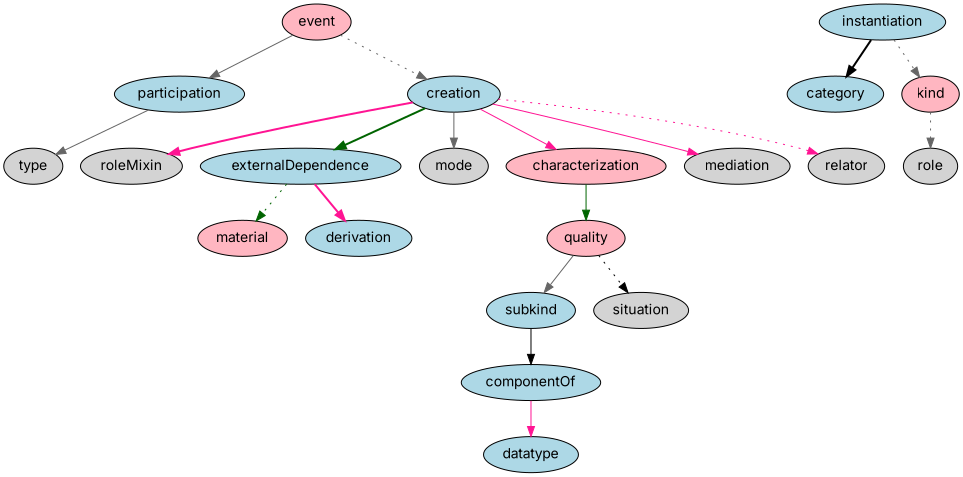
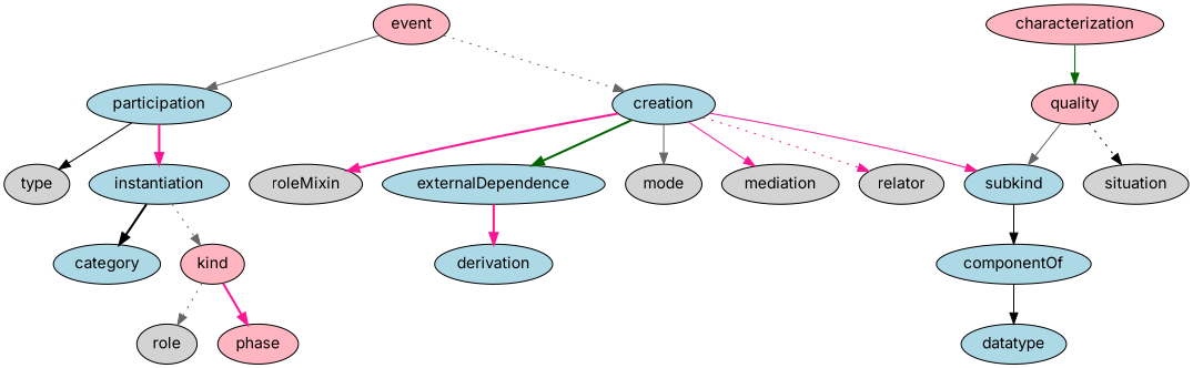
  strict digraph {
    fontname=Inter
    node [fillcolor=lightblue fontname=Inter style=filled]
    edge [color=deeppink fontname=Inter style=solid]
    event [fillcolor=lightpink]
    participation
    creation
    type [fillcolor=lightgrey]
    instantiation
    roleMixin [fillcolor=lightgrey]
    externalDependence
    mode [fillcolor=lightgrey]
    characterization [fillcolor=lightpink]
    mediation [fillcolor=lightgrey]
    relator [fillcolor=lightgrey]
    category
    kind [fillcolor=lightpink]
-   material [fillcolor=lightpink]
    derivation
    quality [fillcolor=lightpink]
    role [fillcolor=lightgrey]
+   phase [fillcolor=lightpink]
    subkind
    situation [fillcolor=lightgrey]
    componentOf
    datatype
    event -> participation [color=gray40]
    event -> creation [color=gray40 style=dotted]
-   participation -> type [color=gray40]
+   participation -> type [color=black]
+   participation -> instantiation [style=bold]
    creation -> roleMixin [style=bold]
    creation -> externalDependence [color=darkgreen style=bold]
    creation -> mode [color=gray40]
-   creation -> characterization
+   creation -> subkind
    creation -> mediation
    creation -> relator [style=dotted]
    instantiation -> category [color=black style=bold]
    instantiation -> kind [color=gray40 style=dotted]
-   externalDependence -> material [color=darkgreen style=dotted]
    externalDependence -> derivation [style=bold]
    characterization -> quality [color=darkgreen]
    kind -> role [color=gray40 style=dotted]
+   kind -> phase [style=bold]
    quality -> subkind [color=gray40]
    quality -> situation [color=black style=dotted]
    subkind -> componentOf [color=black]
-   componentOf -> datatype
+   componentOf -> datatype [color=black]
  }
